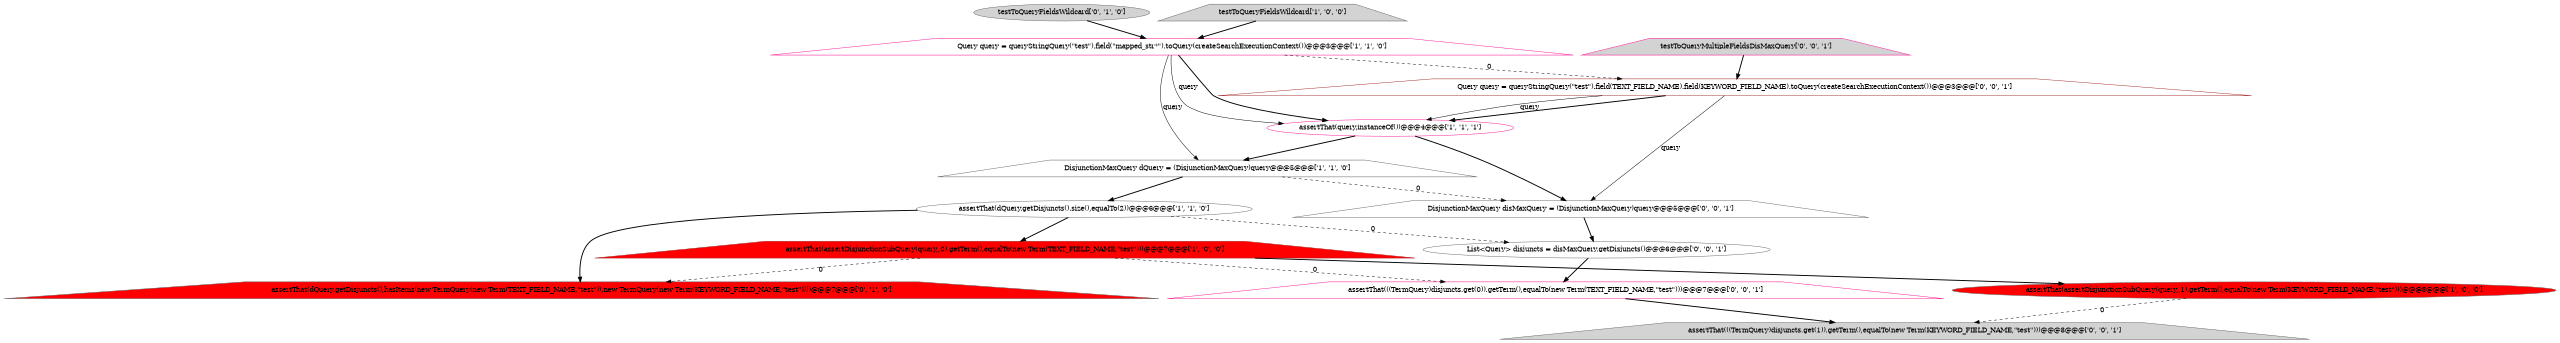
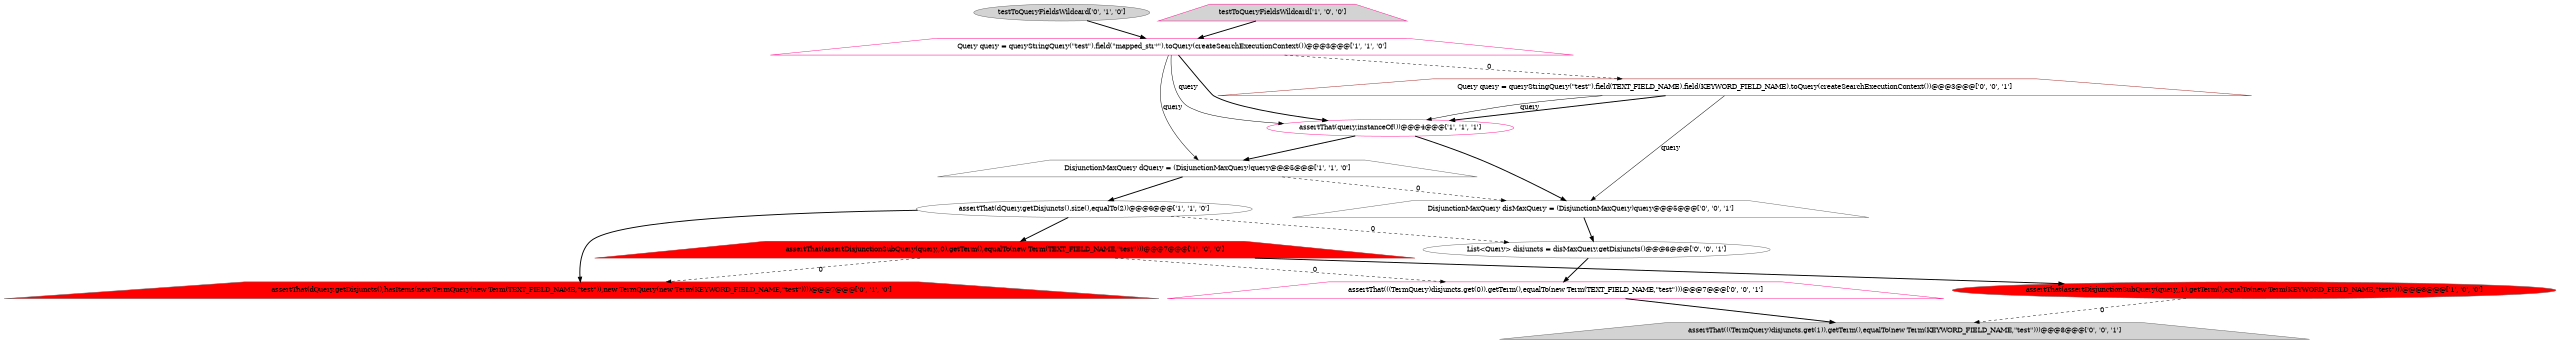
  digraph {
    node [color=gray40 fillcolor=white shape=trapezium style=filled]
    edge [style=bold]
    n1 [label="assertThat(dQuery.getDisjuncts().size(),equalTo(2))@@@6@@@['1', '1', '0']" shape=ellipse]
    n2 [fillcolor=red label="assertThat(dQuery.getDisjuncts(),hasItems(new TermQuery(new Term(TEXT_FIELD_NAME,\"test\")),new TermQuery(new Term(KEYWORD_FIELD_NAME,\"test\"))))@@@7@@@['0', '1', '0']"]
    n3 [label="List<Query> disjuncts = disMaxQuery.getDisjuncts()@@@6@@@['0', '0', '1']" shape=ellipse]
    n4 [color=brown fillcolor=red label="assertThat(assertDisjunctionSubQuery(query,,0).getTerm(),equalTo(new Term(TEXT_FIELD_NAME,\"test\")))@@@7@@@['1', '0', '0']"]
    n5 [color=deeppink label="assertThat(((TermQuery)disjuncts.get(0)).getTerm(),equalTo(new Term(TEXT_FIELD_NAME,\"test\")))@@@7@@@['0', '0', '1']"]
    n6 [fillcolor=red label="assertThat(assertDisjunctionSubQuery(query,,1).getTerm(),equalTo(new Term(KEYWORD_FIELD_NAME,\"test\")))@@@8@@@['1', '0', '0']" shape=ellipse]
    n7 [fillcolor=lightgray label="assertThat(((TermQuery)disjuncts.get(1)).getTerm(),equalTo(new Term(KEYWORD_FIELD_NAME,\"test\")))@@@8@@@['0', '0', '1']"]
    n8 [color=deeppink label="assertThat(query,instanceOf())@@@4@@@['1', '1', '1']" shape=ellipse]
    n9 [label="DisjunctionMaxQuery dQuery = (DisjunctionMaxQuery)query@@@5@@@['1', '1', '0']"]
    n10 [label="DisjunctionMaxQuery disMaxQuery = (DisjunctionMaxQuery)query@@@5@@@['0', '0', '1']"]
    n11 [fillcolor=lightgray label="testToQueryFieldsWildcard['0', '1', '0']" shape=ellipse]
    n12 [color=deeppink label="Query query = queryStringQuery(\"test\").field(\"mapped_str*\").toQuery(createSearchExecutionContext())@@@3@@@['1', '1', '0']"]
    n13 [color=brown label="Query query = queryStringQuery(\"test\").field(TEXT_FIELD_NAME).field(KEYWORD_FIELD_NAME).toQuery(createSearchExecutionContext())@@@3@@@['0', '0', '1']"]
-   n14 [color=deeppink fillcolor=lightgray label="testToQueryMultipleFieldsDisMaxQuery['0', '0', '1']"]
-   n15 [fillcolor=lightgray label="testToQueryFieldsWildcard['1', '0', '0']"]
+   n15 [color=deeppink fillcolor=lightgray label="testToQueryFieldsWildcard['1', '0', '0']"]
    n1 -> n2
    n1 -> n3 [label=0 style=dashed]
    n1 -> n4
    n3 -> n5
    n4 -> n2 [label=0 style=dashed]
    n4 -> n5 [label=0 style=dashed]
    n4 -> n6
    n5 -> n7
    n6 -> n7 [label=0 style=dashed]
    n8 -> n9
    n8 -> n10
    n9 -> n1
    n9 -> n10 [label=0 style=dashed]
    n10 -> n3
    n11 -> n12
    n12 -> n8 [label=query style=solid]
    n12 -> n8
    n12 -> n9 [label=query style=solid]
    n12 -> n13 [label=0 style=dashed]
    n13 -> n8
    n13 -> n8 [label=query style=solid]
    n13 -> n10 [label=query style=solid]
-   n14 -> n13
    n15 -> n12
  }
